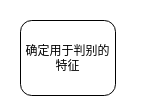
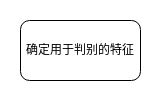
  <mxCell id="0" />
  <mxCell id="1" parent="0" />
- <mxCell id="2" value="确定用于判别的特征" style="rounded=1;whiteSpace=wrap;html=1;" vertex="1" parent="1"><mxGeometry x="20" y="20" width="95" height="75" as="geometry" /></mxCell>
+ <mxCell id="2" value="确定用于判别的特征" style="rounded=1;whiteSpace=wrap;html=1;" vertex="1" parent="1"><mxGeometry x="20" y="20" width="120" height="60" as="geometry" /></mxCell>
